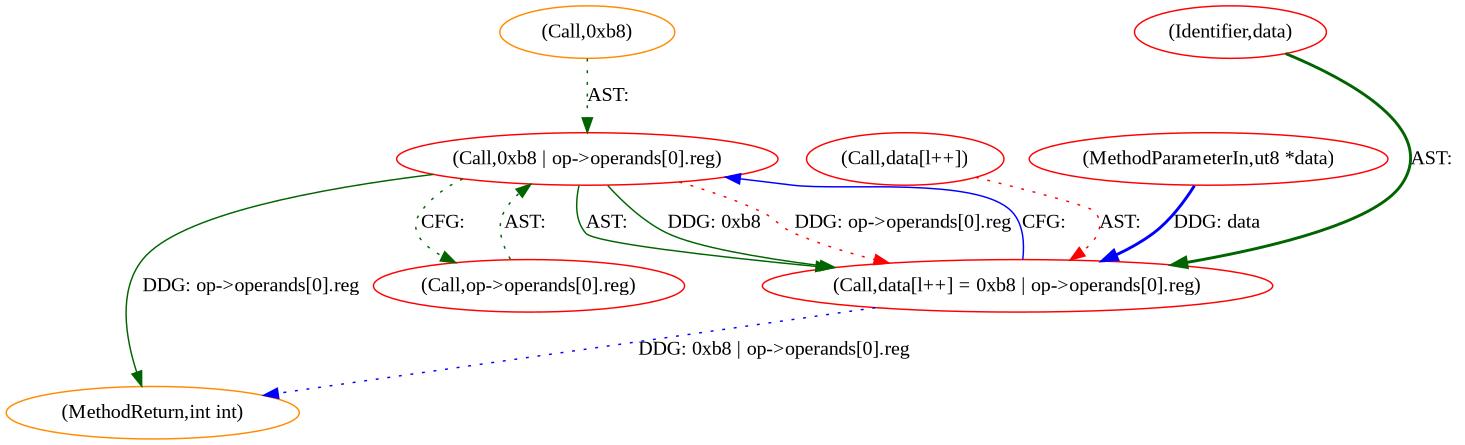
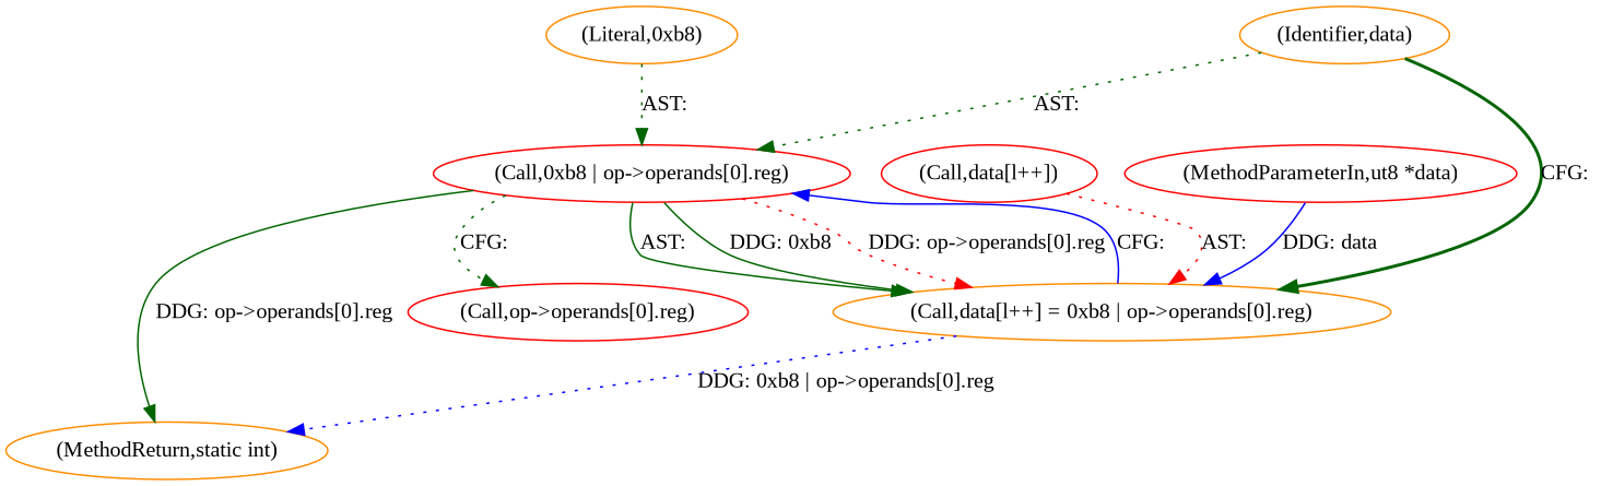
  digraph {
    fontname="Liberation Serif"
    node [color=red fontname="Liberation Serif"]
    edge [color=darkgreen fontname="Liberation Serif" style=dotted]
    n1 [label="(Call,0xb8 | op->operands[0].reg)"]
-   n2 [label="(Call,data[l++] = 0xb8 | op->operands[0].reg)"]
-   n3 [color=darkorange label="(MethodReturn,int int)"]
+   n2 [color=darkorange label="(Call,data[l++] = 0xb8 | op->operands[0].reg)"]
+   n3 [color=darkorange label="(MethodReturn,static int)"]
    n4 [label="(Call,op->operands[0].reg)"]
-   n5 [color=darkorange label="(Call,0xb8)"]
+   n5 [color=darkorange label="(Literal,0xb8)"]
    n6 [label="(MethodParameterIn,ut8 *data)"]
-   n7 [label="(Identifier,data)"]
+   n7 [color=darkorange label="(Identifier,data)"]
    n8 [label="(Call,data[l++])"]
    n1 -> n2 [label="AST: " style=solid]
    n1 -> n2 [label="DDG: 0xb8" style=solid]
    n1 -> n2 [color=red label="DDG: op->operands[0].reg"]
    n1 -> n3 [label="DDG: op->operands[0].reg" style=solid]
    n1 -> n4 [label="CFG: "]
    n2 -> n1 [color=blue label="CFG: " style=solid]
    n2 -> n3 [color=blue label="DDG: 0xb8 | op->operands[0].reg"]
-   n4 -> n1 [label="AST: "]
+   n7 -> n1 [label="AST: "]
    n5 -> n1 [label="AST: "]
-   n6 -> n2 [color=blue label="DDG: data" style=bold]
-   n7 -> n2 [label="AST: " style=bold]
+   n6 -> n2 [color=blue label="DDG: data" style=solid]
+   n7 -> n2 [label="CFG: " style=bold]
    n8 -> n2 [color=red label="AST: "]
  }
